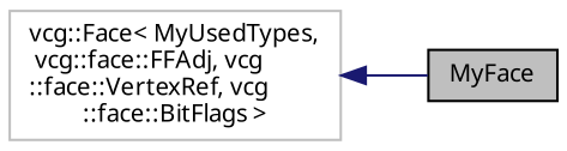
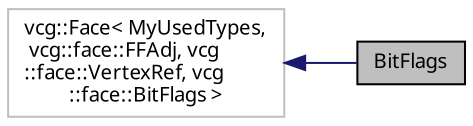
  digraph {
    rankdir=LR
    fontname="Noto Sans"
    node [fontname="Noto Sans" fontsize=10 shape=record style=filled]
-   n1 [color=black fillcolor=grey75 fontcolor=black height=0.2 label=MyFace width=0.4]
+   n1 [color=black fillcolor=grey75 fontcolor=black height=0.2 label=BitFlags width=0.4]
    n2 [color=grey75 fillcolor=white height=0.2 label="vcg::Face\< MyUsedTypes,\l vcg::face::FFAdj, vcg\l::face::VertexRef, vcg\l::face::BitFlags \>" width=0.4]
    n2 -> n1 [color=midnightblue dir=back fontname="Noto Sans" fontsize=10 labelfontname=Helvetica labelfontsize=10 style=solid]
  }
